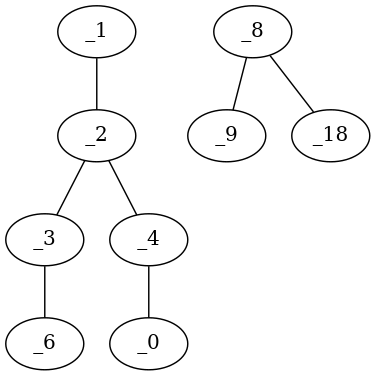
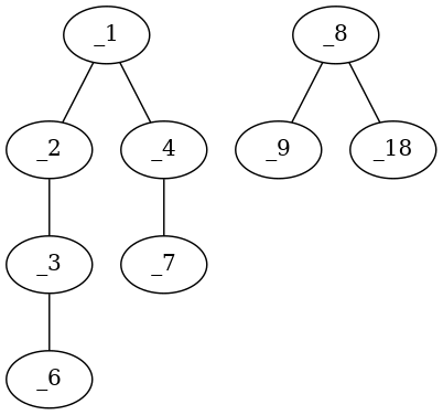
  graph {
    node [charge=0 chem=1 symbol="C  " x=4.7071 y=-0.6464]
    edge [valence=1]
    _1 [x=2 y=-1.3536]
    _2 [x=2.7071]
    _3 [x=3.7071]
    _4 [x=2.7071 y=0.3536]
    _6
-   _7 [chem=2 symbol="O  " x=2 y=1.0607 label=_0]
+   _7 [chem=2 symbol="O  " x=2 y=1.0607]
    _8 [chem=5 symbol="S  " y=0.3536]
    _9 [chem=2 symbol="O  " x=5.7071 y=0.3536]
    n9 [chem=2 label=_18 symbol="O  " y=1.3536]
    _1 -- _2
    _2 -- _3
-   _2 -- _4
+   _1 -- _4
    _3 -- _6
    _4 -- _7 [valence=2]
    _8 -- _9 [valence=2]
    _8 -- n9 [valence=2]
  }
